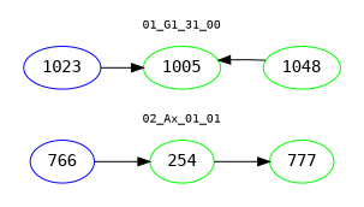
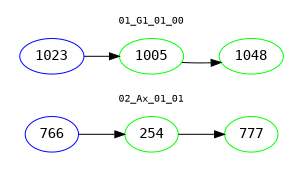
  digraph {
    fontname="DejaVu Sans Mono"
    rankdir=LR
    node [color=green fontname="DejaVu Sans Mono"]
    edge [color=black fontname="DejaVu Sans Mono"]
    n1 [color=blue label=766]
    n2 [label=254]
    n3 [label=777]
    n4 [color=blue label=1023]
    n5 [label=1005]
    n6 [label=1048]
    subgraph cluster_1 {
      color=white
      fontsize=10
      label="02_Ax_01_01"
      n1
      n2
      n3
    }
    subgraph cluster_2 {
      color=white
      fontsize=10
-     label="01_G1_31_00"
+     label="01_G1_01_00"
      n4
      n5
      n6
    }
    n1 -> n2
    n2 -> n3
    n4 -> n5
-   n6 -> n5
+   n5 -> n6
  }
